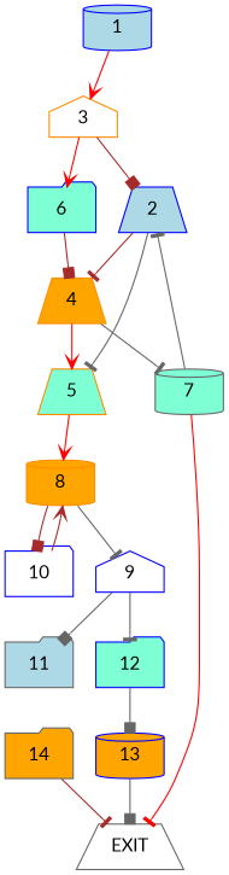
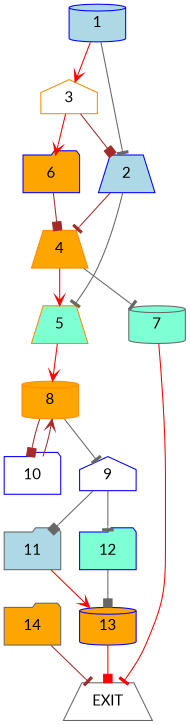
  digraph {
    fontname=Lato
    node [color=blue fillcolor=white fontname=Lato shape=folder style=filled]
    edge [arrowhead=tee color=gray40 fontname=Lato]
    1 [fillcolor=lightblue shape=cylinder]
    2 [fillcolor=lightblue shape=trapezium]
    3 [color=darkorange shape=house]
    14 [color=gray40 fillcolor=orange]
    n5 [color=gray40 label=EXIT shape=trapezium]
    4 [color=darkorange fillcolor=orange shape=trapezium]
    5 [color=darkorange fillcolor=aquamarine shape=trapezium]
-   6 [fillcolor=aquamarine]
+   6 [fillcolor=orange]
    7 [color=gray40 fillcolor=aquamarine shape=cylinder]
    8 [color=darkorange fillcolor=orange shape=cylinder]
    9 [shape=house]
    10
    11 [color=gray40 fillcolor=lightblue]
    12 [fillcolor=aquamarine]
    13 [fillcolor=orange shape=cylinder]
-   7 -> 2
+   1 -> 2
    1 -> 3 [arrowhead=vee color=red]
    2 -> 4 [color=brown]
    2 -> 5
    3 -> 2 [arrowhead=box color=brown]
    3 -> 6 [arrowhead=vee color=red]
    14 -> n5 [color=brown]
    4 -> 5 [arrowhead=vee color=red]
    4 -> 7
    5 -> 8 [arrowhead=vee color=red]
    6 -> 4 [arrowhead=box color=brown]
    7 -> n5 [color=red]
    8 -> 9
    8 -> 10 [arrowhead=box color=brown]
    9 -> 11 [arrowhead=box]
    9 -> 12
    10 -> 8 [arrowhead=vee color=brown]
+   11 -> 13 [arrowhead=vee color=red]
    12 -> 13 [arrowhead=box]
-   13 -> n5 [arrowhead=box]
+   13 -> n5 [arrowhead=box color=red]
  }
